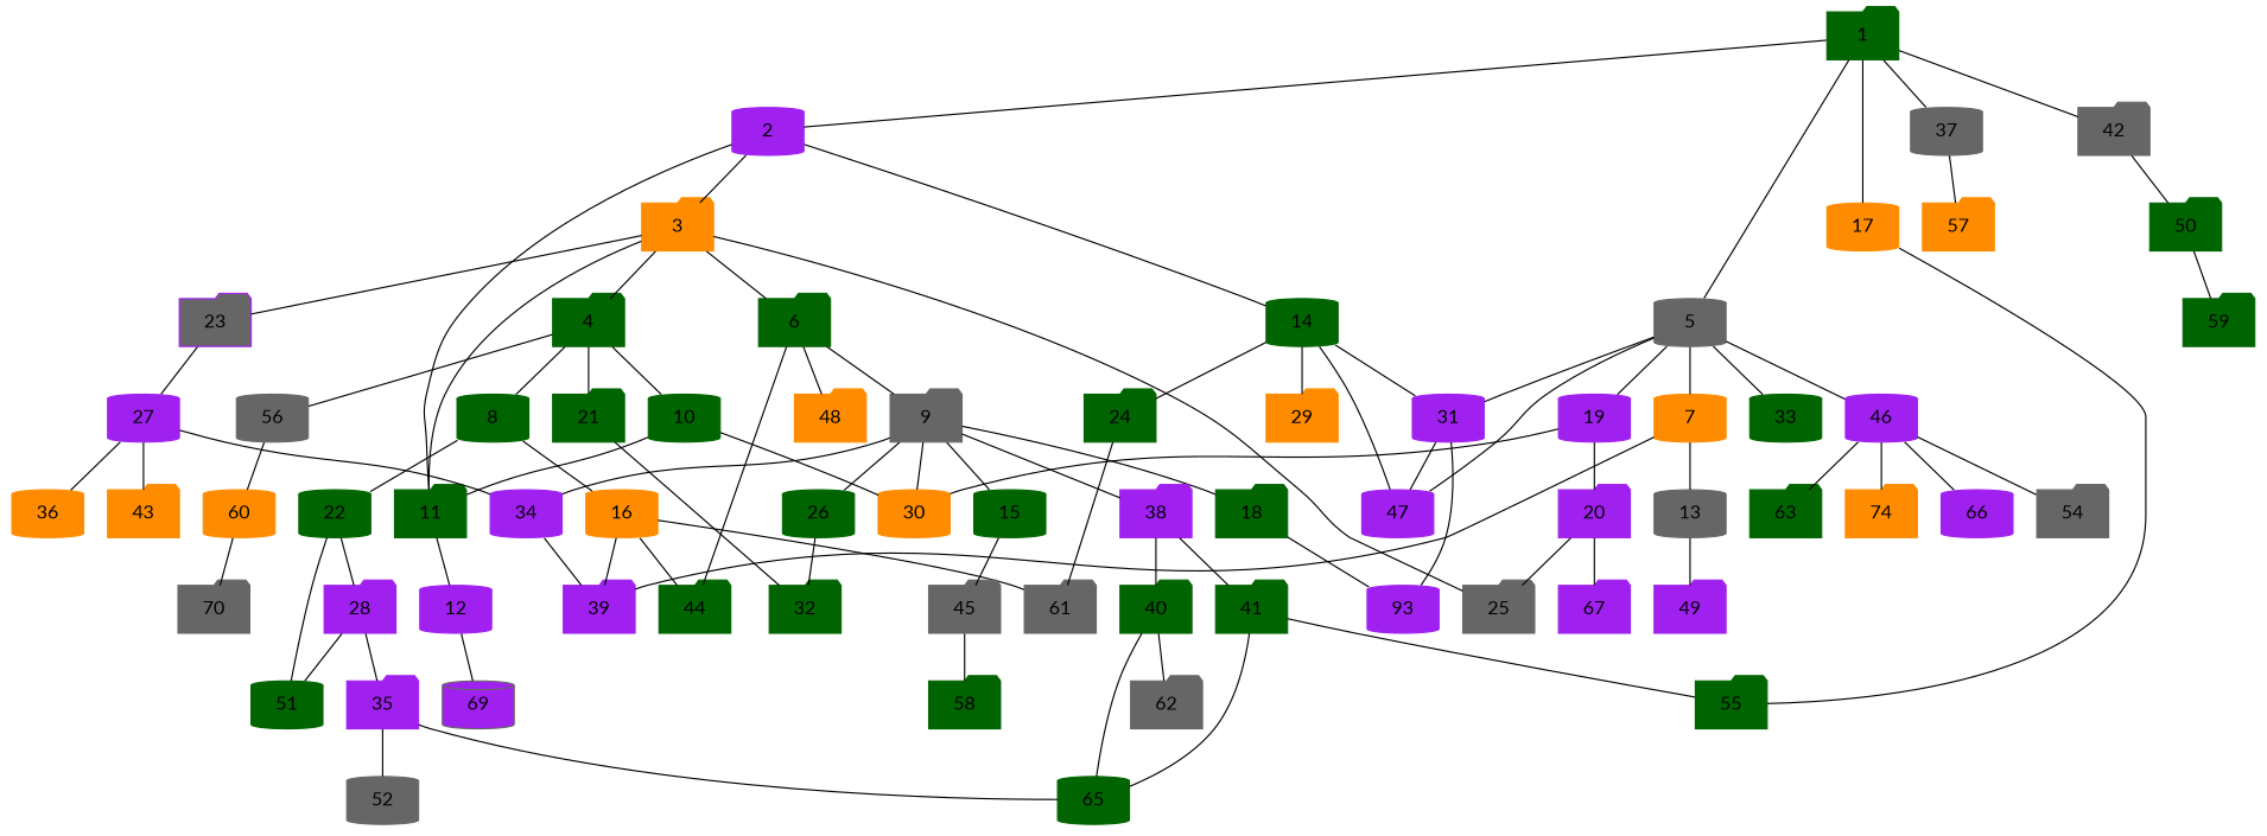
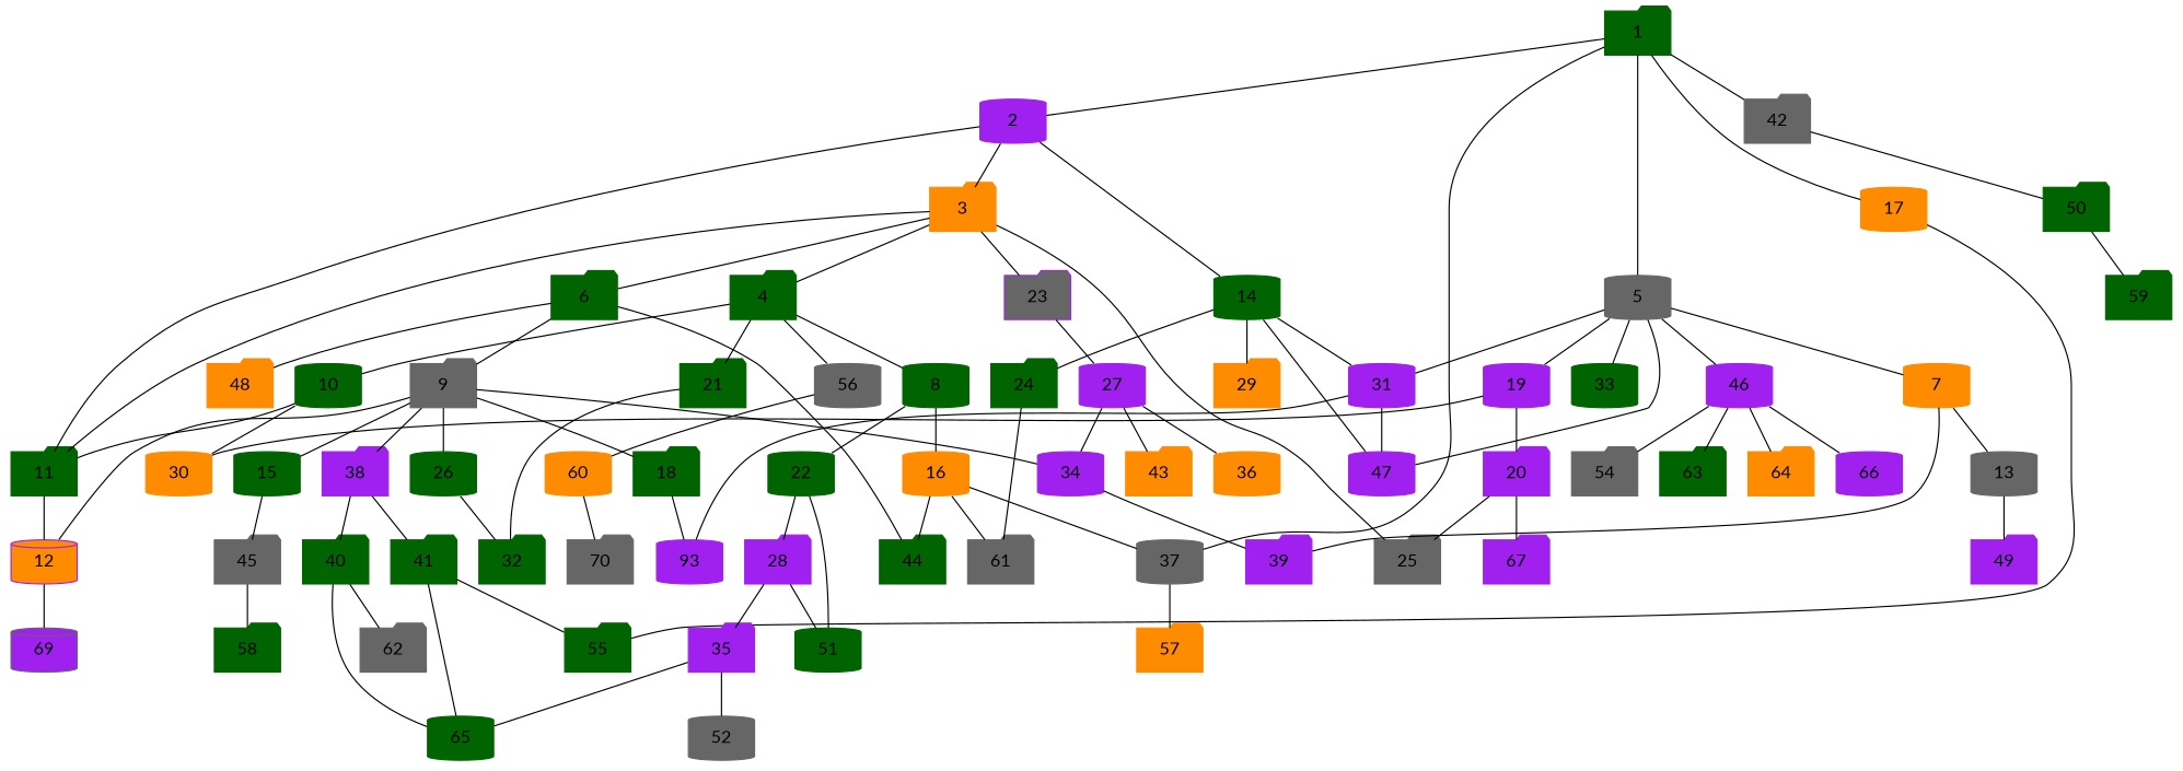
  graph {
    fontname=Lato
    node [color=darkgreen fontname=Lato shape=folder style=filled]
    edge [fontname=Lato weight=1.0]
    2 [color=purple shape=cylinder]
    1
    5 [color=gray40 shape=cylinder]
    17 [color=darkorange shape=cylinder]
    37 [color=gray40 shape=cylinder]
    42 [color=gray40]
    3 [color=darkorange]
    11
    14 [shape=cylinder]
    7 [color=darkorange shape=cylinder]
    19 [color=purple shape=cylinder]
    31 [color=purple shape=cylinder]
    33 [shape=cylinder]
    46 [color=purple shape=cylinder]
    47 [color=purple shape=cylinder]
    55
    57 [color=darkorange]
    50
    4
    6
    23 [color=purple fillcolor=gray40]
    25 [color=gray40]
-   12 [color=purple shape=cylinder]
+   12 [color=purple shape=cylinder fillcolor=darkorange]
    24
    29 [color=darkorange]
    8 [shape=cylinder]
    10 [shape=cylinder]
    21
    56 [color=gray40 shape=cylinder]
    9 [color=gray40]
    44
    48 [color=darkorange]
    27 [color=purple shape=cylinder]
    16 [color=darkorange shape=cylinder]
    22 [shape=cylinder]
    30 [color=darkorange shape=cylinder]
    32
    60 [color=darkorange shape=cylinder]
    13 [color=gray40 shape=cylinder]
    39 [color=purple]
    20 [color=purple]
    n42 [color=purple label=93 shape=cylinder]
    54 [color=gray40]
    63
-   64 [color=darkorange label=74]
+   64 [color=darkorange]
    66 [color=purple shape=cylinder]
    15 [shape=cylinder]
    18
    26 [shape=cylinder]
    34 [color=purple shape=cylinder]
    38 [color=purple]
    49 [color=purple]
    61 [color=gray40]
    28 [color=purple]
    51 [shape=cylinder]
    69 [color=gray40 fillcolor=purple shape=cylinder]
    45 [color=gray40]
    40
    41
    58
    67 [color=purple]
    35 [color=purple]
    36 [color=darkorange shape=cylinder]
    43 [color=darkorange]
    52 [color=gray40 shape=cylinder]
    65 [shape=cylinder]
    62 [color=gray40]
    59
    70 [color=gray40]
    2 -- 3
    2 -- 11
    2 -- 14
    1 -- 2
    1 -- 5
    1 -- 17
    1 -- 37
    1 -- 42
    5 -- 7
    5 -- 19
    5 -- 31
    5 -- 33
    5 -- 46
    5 -- 47
    17 -- 55
    37 -- 57
    42 -- 50
    3 -- 11
    3 -- 4
    3 -- 6
    3 -- 23
    3 -- 25
    11 -- 12 [weight=2.0]
    14 -- 31
    14 -- 47
    14 -- 24
    14 -- 29
    7 -- 13
    7 -- 39
    19 -- 30
    19 -- 20
    31 -- 47
    31 -- n42 [weight=2.0]
    46 -- 54
    46 -- 63
    46 -- 64
    46 -- 66
    50 -- 59
    4 -- 8
    4 -- 10
    4 -- 21 [weight=2.0]
    4 -- 56
    6 -- 9
    6 -- 44
    6 -- 48
    23 -- 27
    12 -- 69
    24 -- 61
    8 -- 16
    8 -- 22
    10 -- 11
    10 -- 30
    21 -- 32
    56 -- 60
-   9 -- 30
+   9 -- 12
    9 -- 15
    9 -- 18
    9 -- 26
    9 -- 34
    9 -- 38
    27 -- 34
    27 -- 36
    27 -- 43
-   16 -- 39
+   16 -- 37
    16 -- 44
    16 -- 61
    22 -- 28
    22 -- 51
    60 -- 70
    13 -- 49
    20 -- 25
    20 -- 67
    15 -- 45
    18 -- n42
    26 -- 32
    34 -- 39
    38 -- 40
    38 -- 41
    28 -- 51
    28 -- 35
    45 -- 58
    40 -- 65
    40 -- 62
    41 -- 55
    41 -- 65
    35 -- 52
    35 -- 65
  }
